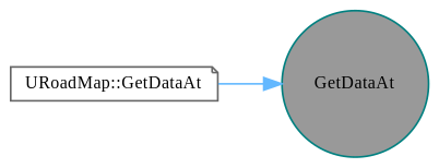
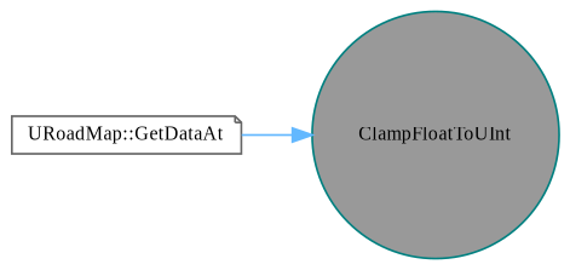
  digraph {
    rankdir=RL
    fontname="Liberation Serif"
    node [fontname="Liberation Serif" fontsize=10 style=filled]
-   n1 [color=teal fillcolor=grey60 fontcolor=black height=0.2 label=GetDataAt shape=circle width=0.4]
+   n1 [color=teal fillcolor=grey60 fontcolor=black height=0.2 label=ClampFloatToUInt shape=circle width=0.4]
    n2 [color=gray40 fillcolor=white height=0.2 label="URoadMap::GetDataAt" shape=note width=0.4]
    n1 -> n2 [color=steelblue1 dir=back fontname="Liberation Serif" fontsize=10 labelfontname=Helvetica labelfontsize=10 style=solid]
  }
